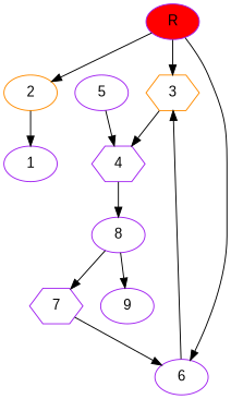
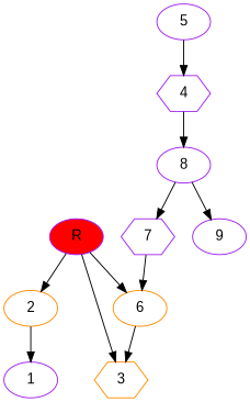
  digraph {
    fontname="Liberation Sans"
    node [color=purple fontname="Liberation Sans" shape=ellipse]
    edge [fontname="Liberation Sans"]
    2 [color=darkorange]
    1
    3 [color=darkorange shape=hexagon]
    4 [shape=hexagon]
    8
    7 [shape=hexagon]
    9
    5
-   6
+   6 [color=darkorange]
    R [fillcolor="#ff0000" style=filled]
    2 -> 1
-   3 -> 4
    4 -> 8
    8 -> 7
    8 -> 9
    7 -> 6
    5 -> 4
    6 -> 3
    R -> 2
    R -> 3
    R -> 6
  }
